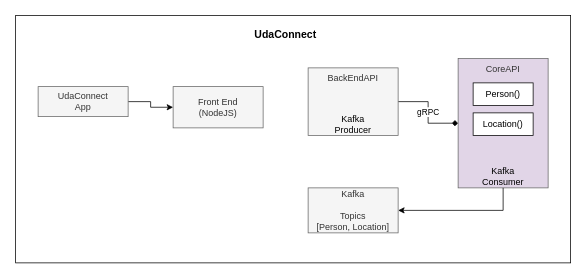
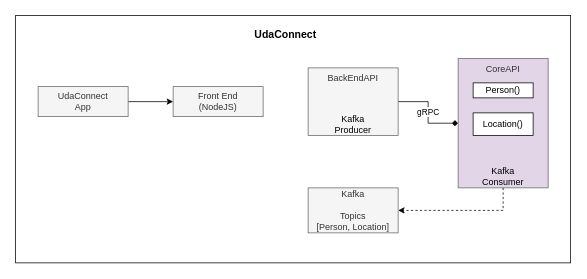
  <mxCell id="0" />
  <mxCell id="1" parent="0" />
  <mxCell id="2" value="" style="rounded=0;whiteSpace=wrap;html=1;glass=0;shadow=0;" vertex="1" parent="1"><mxGeometry x="20" y="20" width="740" height="330" as="geometry" /></mxCell>
- <mxCell id="3" value="Front End&lt;br&gt;(NodeJS)" style="rounded=0;whiteSpace=wrap;html=1;fillColor=#f5f5f5;strokeColor=#666666;fontColor=#333333;" vertex="1" parent="1"><mxGeometry x="230" y="115" width="120" height="55" as="geometry" /></mxCell>
+ <mxCell id="3" value="Front End&lt;br&gt;(NodeJS)" style="rounded=0;whiteSpace=wrap;html=1;fillColor=#f5f5f5;strokeColor=#666666;fontColor=#333333;" vertex="1" parent="1"><mxGeometry x="230" y="115" width="120" height="40" as="geometry" /></mxCell>
  <mxCell id="4" style="edgeStyle=orthogonalEdgeStyle;rounded=0;orthogonalLoop=1;jettySize=auto;html=1;exitX=1;exitY=0.5;exitDx=0;exitDy=0;" edge="1" parent="1" source="5" target="3"><mxGeometry relative="1" as="geometry" /></mxCell>
  <mxCell id="5" value="UdaConnect&lt;br&gt;App" style="rounded=0;whiteSpace=wrap;html=1;fillColor=#f5f5f5;strokeColor=#666666;fontColor=#333333;" vertex="1" parent="1"><mxGeometry x="50" y="115" width="120" height="40" as="geometry" /></mxCell>
  <mxCell id="6" value="gRPC" style="edgeStyle=orthogonalEdgeStyle;rounded=0;orthogonalLoop=1;jettySize=auto;html=1;exitX=1;exitY=0.5;exitDx=0;exitDy=0;entryX=0;entryY=0.5;entryDx=0;entryDy=0;endArrow=diamond;" edge="1" parent="1" source="7" target="9"><mxGeometry relative="1" as="geometry" /></mxCell>
  <mxCell id="7" value="BackEndAPI" style="rounded=0;whiteSpace=wrap;html=1;fillColor=#f5f5f5;strokeColor=#666666;fontColor=#333333;verticalAlign=top;" vertex="1" parent="1"><mxGeometry x="410" y="90" width="120" height="90" as="geometry" /></mxCell>
  <mxCell id="8" value="Kafka&lt;br&gt;&lt;br&gt;Topics &lt;br&gt;[Person, Location]" style="whiteSpace=wrap;html=1;fillColor=#f5f5f5;strokeColor=#666666;fontColor=#333333;rounded=0;" vertex="1" parent="1"><mxGeometry x="410" y="250" width="120" height="60" as="geometry" /></mxCell>
  <mxCell id="9" value="CoreAPI" style="whiteSpace=wrap;html=1;fillColor=#e1d5e7;strokeColor=#666666;fontColor=#333333;rounded=0;verticalAlign=top;horizontal=1;labelBackgroundColor=none;" vertex="1" parent="1"><mxGeometry x="610" y="77.5" width="120" height="172.5" as="geometry" /></mxCell>
  <mxCell id="10" value="Kafka Producer" style="text;html=1;strokeColor=none;fillColor=none;align=center;verticalAlign=middle;whiteSpace=wrap;rounded=0;" vertex="1" parent="1"><mxGeometry x="440" y="150" width="60" height="30" as="geometry" /></mxCell>
- <mxCell id="11" style="edgeStyle=orthogonalEdgeStyle;rounded=0;orthogonalLoop=1;jettySize=auto;html=1;exitX=0.5;exitY=1;exitDx=0;exitDy=0;entryX=1;entryY=0.5;entryDx=0;entryDy=0;" edge="1" parent="1" source="12" target="8"><mxGeometry relative="1" as="geometry" /></mxCell>
+ <mxCell id="11" style="edgeStyle=orthogonalEdgeStyle;rounded=0;orthogonalLoop=1;jettySize=auto;html=1;exitX=0.5;exitY=1;exitDx=0;exitDy=0;entryX=1;entryY=0.5;entryDx=0;entryDy=0;dashed=1;" edge="1" parent="1" source="12" target="8"><mxGeometry relative="1" as="geometry" /></mxCell>
  <mxCell id="12" value="Kafka Consumer" style="text;html=1;strokeColor=none;fillColor=none;align=center;verticalAlign=middle;whiteSpace=wrap;rounded=0;" vertex="1" parent="1"><mxGeometry x="640" y="220" width="60" height="30" as="geometry" /></mxCell>
  <mxCell id="13" value="UdaConnect" style="text;html=1;strokeColor=none;fillColor=none;align=center;verticalAlign=middle;whiteSpace=wrap;rounded=0;fontStyle=1;fontSize=14;" vertex="1" parent="1"><mxGeometry x="340" y="30" width="80" height="30" as="geometry" /></mxCell>
- <mxCell id="14" value="Person()" style="whiteSpace=wrap;html=1;" vertex="1" parent="1"><mxGeometry x="630" y="110" width="80" height="30" as="geometry" /></mxCell>
+ <mxCell id="14" value="Person()" style="whiteSpace=wrap;html=1;" vertex="1" parent="1"><mxGeometry x="630" y="110" width="80" height="20" as="geometry" /></mxCell>
  <mxCell id="15" value="Location()" style="whiteSpace=wrap;html=1;" vertex="1" parent="1"><mxGeometry x="630" y="150" width="80" height="30" as="geometry" /></mxCell>
